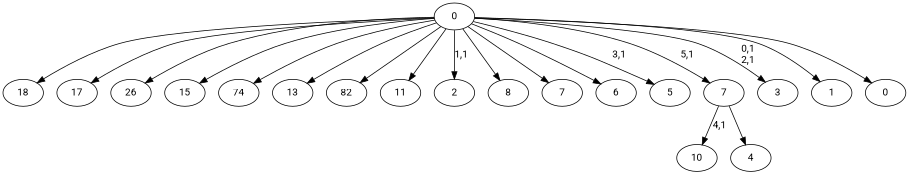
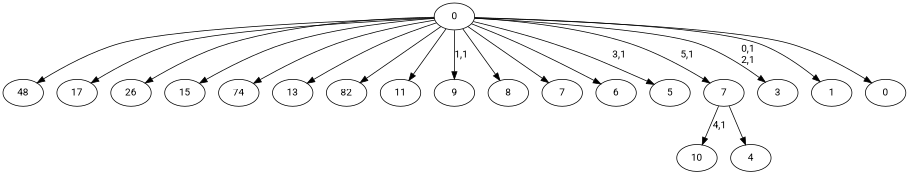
  digraph {
    fontname=Roboto
    node [fontname=Roboto]
    edge [fontname=Roboto]
-   n1 [label=18]
+   n1 [label=48]
    n2 [label=17]
    n3 [label=26]
    n4 [label=15]
    n5 [label=74]
    n6 [label=13]
    n7 [label=82]
    n8 [label=11]
    n9 [label=10]
-   n10 [label=2]
+   n10 [label=9]
    n11 [label=8]
    n12 [label=7]
    n13 [label=6]
    n14 [label=5]
    n15 [label=4]
    7
    n17 [label=3]
    n18 [label=1]
    n19 [label=0]
    0
    7 -> n9 [label="4,1"]
    7 -> n15
    0 -> n1
    0 -> n2
    0 -> n3
    0 -> n4
    0 -> n5
    0 -> n6
    0 -> n7
    0 -> n8
    0 -> n10 [label="1,1"]
    0 -> n11
    0 -> n12
    0 -> n13
    0 -> n14 [label="3,1"]
    0 -> 7 [label="5,1"]
    0 -> n17 [label="0,1\n2,1"]
    0 -> n18
    0 -> n19
  }
